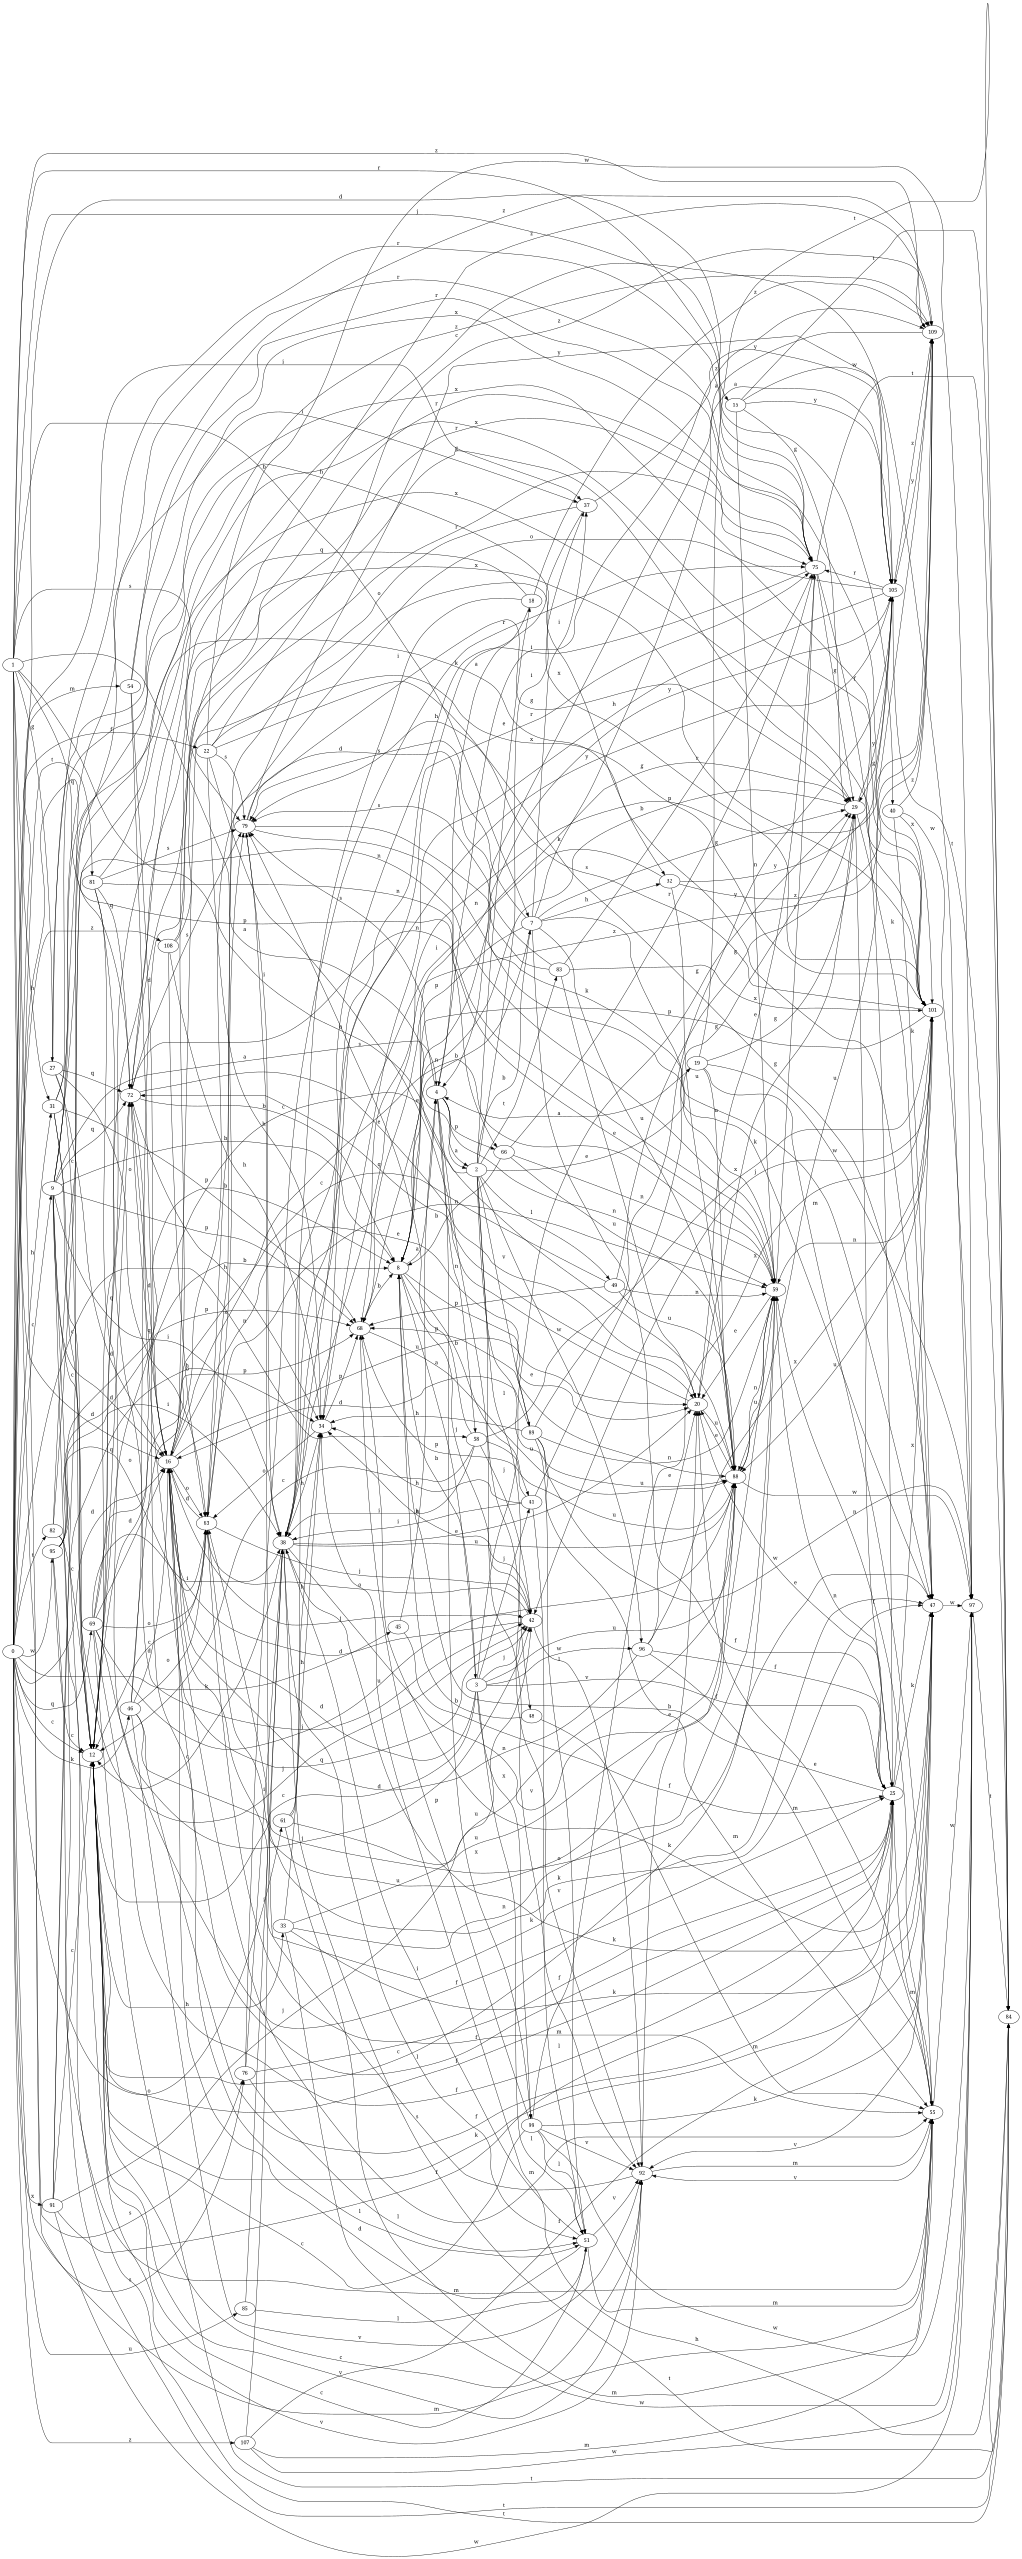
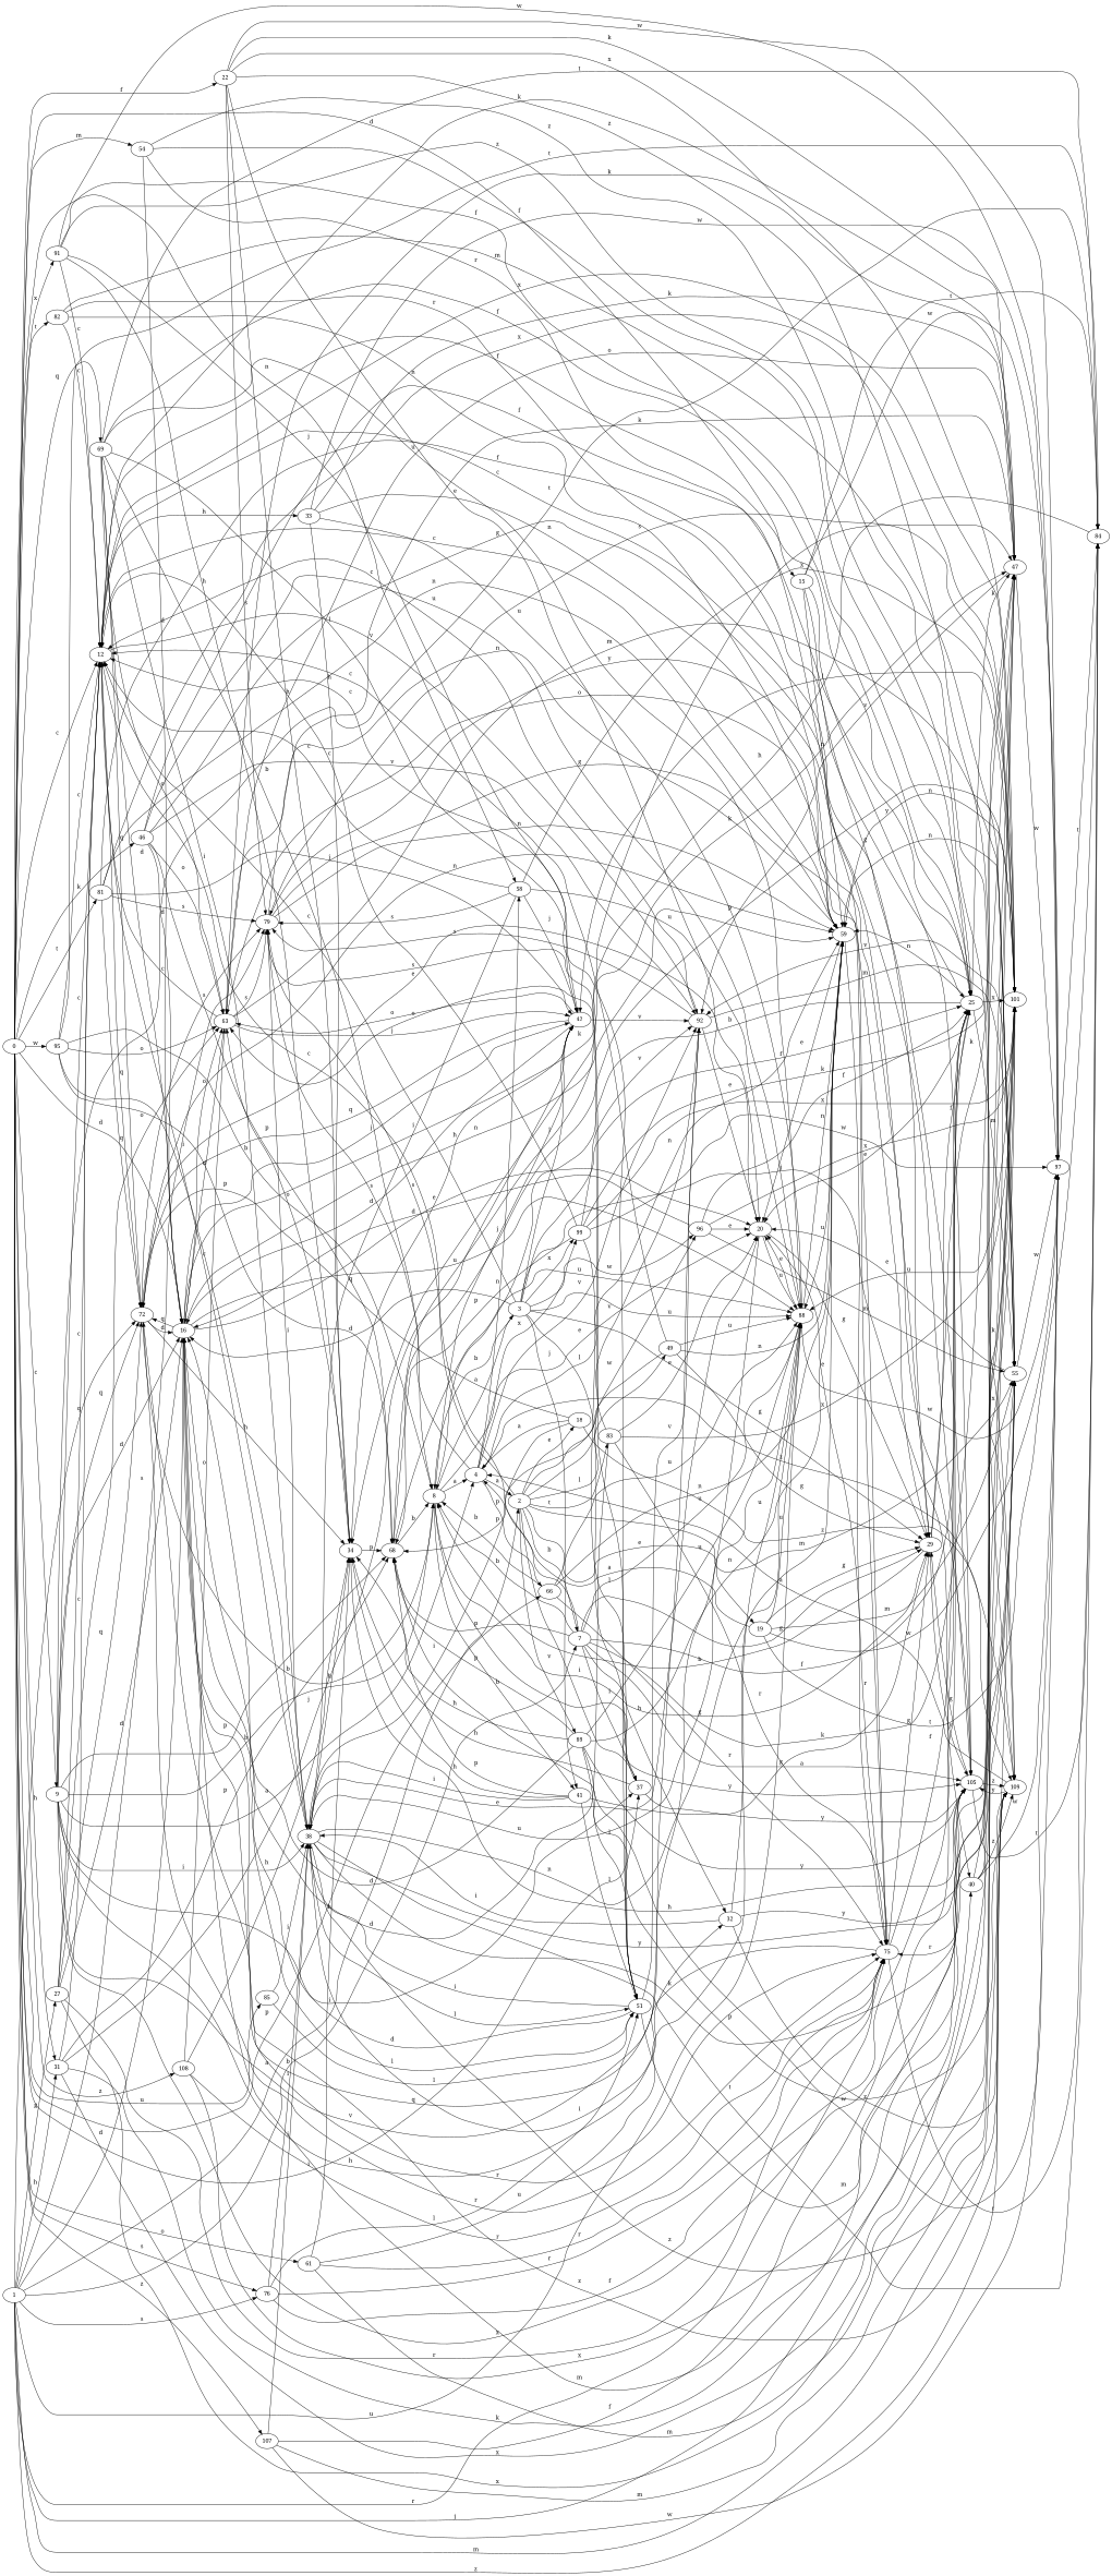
  strict digraph {
    fontname="Noto Serif"
    rankdir=LR
    node [fontname="Noto Serif"]
    edge [fontname="Noto Serif"]
    0
    9
    12
    15
    16
    22
    31
    37
-   45
    46
    54
    58
    61
    66
    69
    76
    81
    82
    85
    95
    n21 [label=91]
    107
    108
    72
    92
    8
    4
    32
    68
    38
    84
    101
    25
    47
    33
    29
    59
    105
    97
    55
    75
    88
    109
    42
    51
    20
    63
    79
    34
    1
    2
    7
    27
    40
    18
    19
-   48
    49
    83
    89
    96
    3
    41
    99
    0 -> 9 [label=c]
    0 -> 12 [label=c]
    0 -> 15 [label=d]
    0 -> 16 [label=d]
    0 -> 22 [label=f]
    0 -> 31 [label=h]
    0 -> 37 [label=i]
-   0 -> 45 [label=k]
    0 -> 46 [label=k]
    0 -> 54 [label=m]
    0 -> 58 [label=n]
    0 -> 61 [label=o]
    0 -> 66 [label=p]
    0 -> 69 [label=q]
    0 -> 76 [label=s]
    0 -> 81 [label=t]
    0 -> 82 [label=t]
    0 -> 85 [label=u]
    0 -> 95 [label=w]
    0 -> n21 [label=x]
    0 -> 107 [label=z]
    0 -> 108 [label=z]
    9 -> 12 [label=c]
    9 -> 16 [label=d]
    9 -> 37 [label=i]
    9 -> 72 [label=q]
    9 -> 92 [label=v]
    9 -> 8 [label=b]
    9 -> 4 [label=a]
    9 -> 32 [label=h]
    9 -> 68 [label=p]
    9 -> 38 [label=i]
    9 -> 84 [label=t]
    9 -> 101 [label=x]
    12 -> 72 [label=q]
    12 -> 92 [label=v]
    12 -> 101 [label=x]
    12 -> 25 [label=f]
    12 -> 47 [label=k]
    12 -> 33 [label=h]
    15 -> 84 [label=t]
    15 -> 29 [label=g]
    15 -> 59 [label=n]
    15 -> 105 [label=y]
    15 -> 97 [label=w]
    16 -> 72 [label=q]
    16 -> 47 [label=k]
    16 -> 59 [label=n]
    16 -> 55 [label=m]
    16 -> 75 [label=r]
    16 -> 88 [label=u]
    16 -> 109 [label=z]
    16 -> 42 [label=j]
    16 -> 51 [label=l]
    16 -> 20 [label=e]
    16 -> 63 [label=o]
    22 -> 101 [label=x]
    22 -> 47 [label=k]
    22 -> 97 [label=w]
    22 -> 109 [label=z]
    22 -> 20 [label=e]
    22 -> 79 [label=s]
    22 -> 34 [label=h]
    31 -> 12 [label=c]
    31 -> 68 [label=p]
    31 -> 101 [label=x]
    31 -> 47 [label=k]
    31 -> 42 [label=j]
    37 -> 105 [label=y]
    37 -> 63 [label=o]
    37 -> 34 [label=h]
-   45 -> 4 [label=a]
-   45 -> 25 [label=f]
    46 -> 16 [label=d]
    46 -> 92 [label=v]
    46 -> 68 [label=p]
    46 -> 25 [label=f]
    46 -> 29 [label=g]
    46 -> 88 [label=u]
    46 -> 63 [label=o]
    54 -> 16 [label=d]
    54 -> 25 [label=f]
    54 -> 75 [label=r]
    54 -> 109 [label=z]
    58 -> 12 [label=c]
    58 -> 38 [label=i]
    58 -> 101 [label=x]
    58 -> 88 [label=u]
    58 -> 42 [label=j]
    58 -> 79 [label=s]
    61 -> 55 [label=m]
    61 -> 75 [label=r]
    61 -> 88 [label=u]
    61 -> 34 [label=h]
    66 -> 8 [label=b]
    66 -> 59 [label=n]
    66 -> 75 [label=r]
    66 -> 88 [label=u]
    69 -> 16 [label=d]
    69 -> 72 [label=q]
    69 -> 8 [label=b]
    69 -> 38 [label=i]
    69 -> 84 [label=t]
    69 -> 25 [label=f]
    69 -> 88 [label=u]
    69 -> 42 [label=j]
    69 -> 63 [label=o]
    76 -> 38 [label=i]
    76 -> 25 [label=f]
    76 -> 75 [label=r]
    76 -> 51 [label=l]
    81 -> 72 [label=q]
    81 -> 101 [label=x]
    81 -> 25 [label=f]
    81 -> 59 [label=n]
    81 -> 42 [label=j]
    81 -> 79 [label=s]
    82 -> 12 [label=c]
    82 -> 59 [label=n]
    82 -> 55 [label=m]
    82 -> 75 [label=r]
    85 -> 38 [label=i]
    85 -> 51 [label=l]
    95 -> 12 [label=c]
    95 -> 8 [label=b]
    95 -> 68 [label=p]
    95 -> 38 [label=i]
    95 -> 84 [label=t]
    95 -> 63 [label=o]
    n21 -> 12 [label=c]
    n21 -> 25 [label=f]
    n21 -> 97 [label=w]
    n21 -> 109 [label=z]
    n21 -> 42 [label=j]
    n21 -> 34 [label=h]
    107 -> 38 [label=i]
    107 -> 25 [label=f]
    107 -> 97 [label=w]
    107 -> 55 [label=m]
    108 -> 101 [label=x]
    108 -> 75 [label=r]
    108 -> 63 [label=o]
    108 -> 34 [label=h]
    72 -> 16 [label=d]
    72 -> 8 [label=b]
    72 -> 59 [label=n]
    72 -> 75 [label=r]
    72 -> 20 [label=e]
    72 -> 79 [label=s]
    72 -> 34 [label=h]
    92 -> 12 [label=c]
    92 -> 55 [label=m]
    92 -> 20 [label=e]
    92 -> 79 [label=s]
    8 -> 4 [label=a]
    8 -> 29 [label=g]
    8 -> 105 [label=y]
    8 -> 42 [label=j]
    8 -> 20 [label=e]
    8 -> 3 [label=a]
    8 -> 41 [label=b]
    4 -> 58 [label=n]
    4 -> 66 [label=p]
    4 -> 92 [label=v]
    4 -> 59 [label=n]
    4 -> 109 [label=z]
    4 -> 79 [label=s]
    4 -> 2 [label=a]
    4 -> 99 [label=x]
    32 -> 38 [label=i]
    32 -> 105 [label=y]
    32 -> 88 [label=u]
    32 -> 109 [label=z]
    68 -> 8 [label=b]
    68 -> 47 [label=k]
    68 -> 88 [label=u]
    38 -> 12 [label=c]
    38 -> 84 [label=t]
    38 -> 47 [label=k]
    38 -> 59 [label=n]
    38 -> 105 [label=y]
    38 -> 88 [label=u]
    38 -> 109 [label=z]
    38 -> 51 [label=l]
    38 -> 20 [label=e]
    38 -> 34 [label=h]
    84 -> 34 [label=h]
    101 -> 68 [label=p]
    101 -> 59 [label=n]
    101 -> 88 [label=u]
    101 -> 42 [label=j]
    101 -> 79 [label=s]
    25 -> 8 [label=b]
    25 -> 101 [label=x]
    25 -> 47 [label=k]
    25 -> 59 [label=n]
    25 -> 55 [label=m]
    25 -> 20 [label=e]
    47 -> 92 [label=v]
    47 -> 97 [label=w]
    47 -> 63 [label=o]
    33 -> 47 [label=k]
    33 -> 59 [label=n]
    33 -> 97 [label=w]
    33 -> 88 [label=u]
    33 -> 34 [label=h]
    29 -> 8 [label=b]
    29 -> 25 [label=f]
    29 -> 47 [label=k]
    29 -> 105 [label=y]
    59 -> 12 [label=c]
    59 -> 75 [label=r]
    59 -> 88 [label=u]
    59 -> 20 [label=e]
    105 -> 12 [label=c]
    105 -> 84 [label=t]
    105 -> 29 [label=g]
    105 -> 75 [label=r]
    105 -> 109 [label=z]
    105 -> 63 [label=o]
    105 -> 34 [label=h]
    97 -> 84 [label=t]
    55 -> 92 [label=v]
    55 -> 59 [label=n]
    55 -> 97 [label=w]
    55 -> 20 [label=e]
    75 -> 38 [label=i]
    75 -> 84 [label=t]
    75 -> 25 [label=f]
    75 -> 29 [label=g]
    75 -> 20 [label=e]
    88 -> 59 [label=n]
    88 -> 97 [label=w]
    88 -> 20 [label=e]
    109 -> 4 [label=a]
    109 -> 68 [label=p]
    109 -> 105 [label=y]
-   109 -> 88 [label=u]
    42 -> 16 [label=d]
    42 -> 72 [label=q]
    42 -> 92 [label=v]
    42 -> 63 [label=o]
    42 -> 34 [label=h]
    51 -> 12 [label=c]
    51 -> 16 [label=d]
    51 -> 92 [label=v]
    51 -> 38 [label=i]
    51 -> 55 [label=m]
    20 -> 72 [label=q]
    20 -> 29 [label=g]
    20 -> 88 [label=u]
    63 -> 12 [label=c]
    63 -> 16 [label=d]
    63 -> 47 [label=k]
    63 -> 59 [label=n]
    63 -> 55 [label=m]
    63 -> 42 [label=j]
    63 -> 79 [label=s]
    79 -> 38 [label=i]
    79 -> 47 [label=k]
    79 -> 29 [label=g]
    79 -> 59 [label=n]
    79 -> 105 [label=y]
    34 -> 68 [label=p]
    34 -> 63 [label=o]
    1 -> 16 [label=d]
    1 -> 31 [label=h]
    1 -> 76 [label=s]
    1 -> 72 [label=q]
    1 -> 55 [label=m]
    1 -> 75 [label=r]
    1 -> 88 [label=u]
    1 -> 109 [label=z]
    1 -> 79 [label=s]
    1 -> 2 [label=a]
    1 -> 7 [label=b]
    1 -> 27 [label=g]
    1 -> 40 [label=j]
    2 -> 12 [label=c]
    2 -> 37 [label=i]
    2 -> 92 [label=v]
    2 -> 55 [label=m]
    2 -> 7 [label=b]
    2 -> 18 [label=e]
    2 -> 19 [label=e]
-   2 -> 48 [label=l]
    2 -> 49 [label=l]
    2 -> 83 [label=t]
    2 -> 89 [label=v]
    2 -> 96 [label=w]
    7 -> 37 [label=i]
    7 -> 8 [label=b]
    7 -> 32 [label=h]
    7 -> 68 [label=p]
    7 -> 25 [label=f]
    7 -> 47 [label=k]
    7 -> 29 [label=g]
    7 -> 105 [label=a]
    7 -> 88 [label=u]
    7 -> 79 [label=s]
    27 -> 12 [label=c]
    27 -> 16 [label=d]
    27 -> 72 [label=q]
    27 -> 101 [label=x]
    27 -> 75 [label=r]
    27 -> 63 [label=o]
    40 -> 101 [label=x]
    40 -> 47 [label=k]
    40 -> 97 [label=w]
    40 -> 109 [label=z]
    18 -> 72 [label=q]
    18 -> 4 [label=a]
    18 -> 38 [label=i]
    18 -> 109 [label=z]
    19 -> 4 [label=a]
    19 -> 84 [label=t]
    19 -> 29 [label=g]
    19 -> 97 [label=w]
    19 -> 55 [label=m]
    19 -> 88 [label=u]
-   48 -> 8 [label=b]
-   48 -> 55 [label=m]
    49 -> 12 [label=c]
    49 -> 68 [label=p]
    49 -> 29 [label=g]
    49 -> 59 [label=n]
    49 -> 88 [label=u]
    83 -> 16 [label=d]
    83 -> 101 [label=x]
    83 -> 75 [label=r]
    83 -> 20 [label=e]
    83 -> 79 [label=s]
    89 -> 16 [label=d]
    89 -> 68 [label=p]
    89 -> 59 [label=n]
    89 -> 105 [label=y]
    89 -> 97 [label=w]
    89 -> 88 [label=u]
    89 -> 51 [label=l]
    89 -> 34 [label=h]
    96 -> 16 [label=d]
    96 -> 101 [label=x]
    96 -> 25 [label=f]
    96 -> 55 [label=m]
    96 -> 20 [label=e]
    3 -> 12 [label=c]
    3 -> 16 [label=d]
    3 -> 8 [label=b]
    3 -> 25 [label=f]
    3 -> 29 [label=g]
    3 -> 88 [label=u]
    3 -> 42 [label=j]
    3 -> 51 [label=l]
+   3 -> 40 [label=j]
    3 -> 96 [label=w]
    3 -> 41 [label=j]
    3 -> 99 [label=x]
    41 -> 68 [label=p]
    41 -> 38 [label=i]
    41 -> 29 [label=g]
    41 -> 51 [label=l]
    41 -> 34 [label=h]
    99 -> 12 [label=c]
    99 -> 92 [label=v]
    99 -> 68 [label=p]
    99 -> 101 [label=x]
    99 -> 47 [label=k]
    99 -> 97 [label=w]
    99 -> 51 [label=l]
  }
